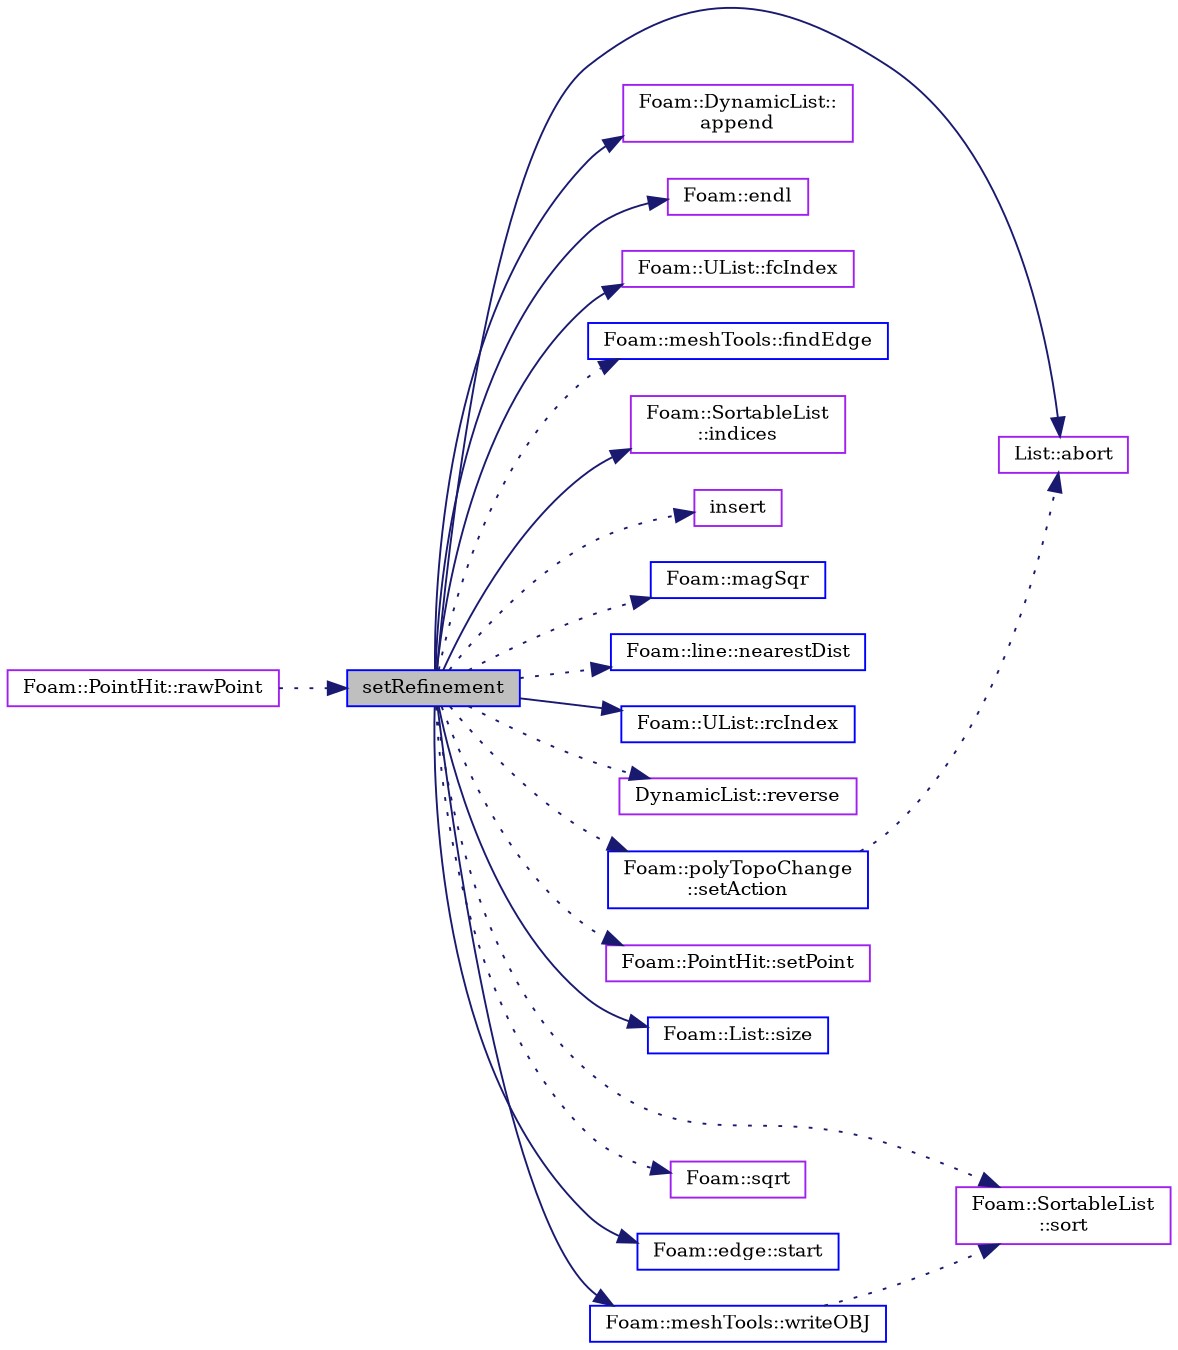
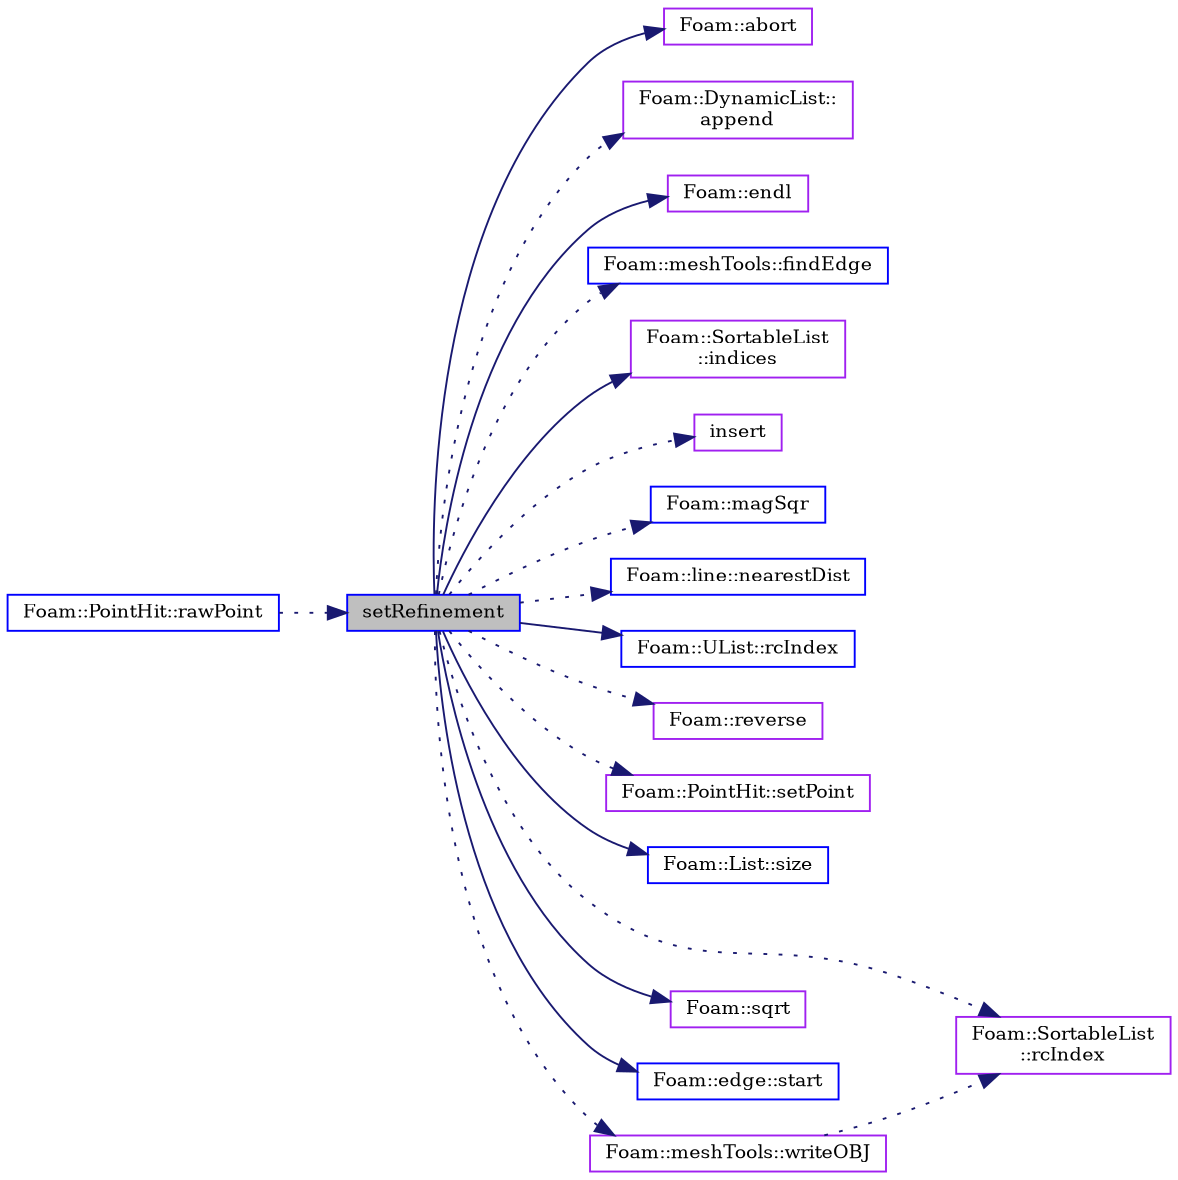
  digraph {
    fontname="DejaVu Serif"
    rankdir=LR
    node [color=blue fontname="DejaVu Serif" fontsize=10 shape=record]
    edge [color=midnightblue fontname="DejaVu Serif" fontsize=10 labelfontname=FreeSans labelfontsize=10 style=dotted]
    n1 [fillcolor=grey75 fontcolor=black height=0.2 label=setRefinement style=filled width=0.4]
-   n2 [color=purple height=0.2 label="List::abort" width=0.4]
+   n2 [color=purple height=0.2 label="Foam::abort" width=0.4]
    n3 [color=purple height=0.2 label="Foam::DynamicList::\lappend" width=0.4]
    n4 [color=purple height=0.2 label="Foam::endl" width=0.4]
-   n5 [color=purple height=0.2 label="Foam::UList::fcIndex" width=0.4]
    n6 [height=0.2 label="Foam::meshTools::findEdge" width=0.4]
    n7 [color=purple height=0.2 label="Foam::SortableList\l::indices" width=0.4]
    n8 [color=purple height=0.2 label=insert width=0.4]
    n9 [height=0.2 label="Foam::magSqr" width=0.4]
    n10 [height=0.2 label="Foam::line::nearestDist" width=0.4]
    n11 [height=0.2 label="Foam::UList::rcIndex" width=0.4]
-   n12 [color=purple height=0.2 label="DynamicList::reverse" width=0.4]
-   n13 [height=0.2 label="Foam::polyTopoChange\l::setAction" width=0.4]
+   n12 [color=purple height=0.2 label="Foam::reverse" width=0.4]
    n14 [color=purple height=0.2 label="Foam::PointHit::setPoint" width=0.4]
    n15 [height=0.2 label="Foam::List::size" width=0.4]
-   n16 [color=purple height=0.2 label="Foam::SortableList\l::sort" width=0.4]
+   n16 [color=purple height=0.2 label="Foam::SortableList\l::rcIndex" width=0.4]
    n17 [color=purple height=0.2 label="Foam::sqrt" width=0.4]
    n18 [height=0.2 label="Foam::edge::start" width=0.4]
-   n19 [height=0.2 label="Foam::meshTools::writeOBJ" width=0.4]
-   n20 [color=purple height=0.2 label="Foam::PointHit::rawPoint" width=0.4]
+   n19 [color=purple height=0.2 label="Foam::meshTools::writeOBJ" width=0.4]
+   n20 [height=0.2 label="Foam::PointHit::rawPoint" width=0.4]
    n1 -> n2 [style=solid]
-   n1 -> n3 [style=solid]
+   n1 -> n3
    n1 -> n4 [style=solid]
-   n1 -> n5 [style=solid]
    n1 -> n6
    n1 -> n7 [style=solid]
    n1 -> n8
    n1 -> n9
    n1 -> n10
    n1 -> n11 [style=solid]
    n1 -> n12
-   n1 -> n13
    n1 -> n14
    n1 -> n15 [style=solid]
    n1 -> n16
-   n1 -> n17
+   n1 -> n17 [style=solid]
    n1 -> n18 [style=solid]
-   n1 -> n19 [style=solid]
-   n13 -> n2
+   n1 -> n19
    n19 -> n16
    n20 -> n1
  }
